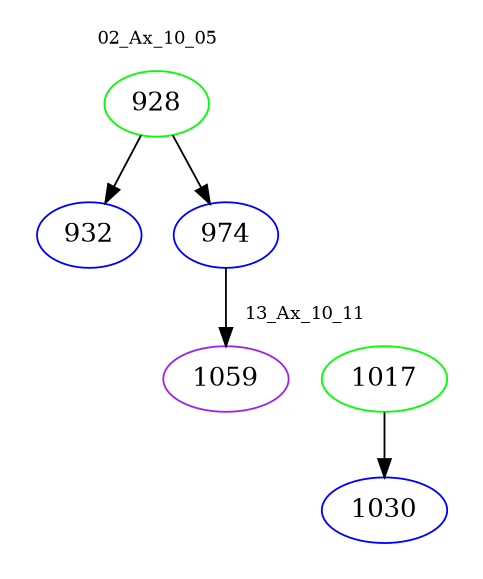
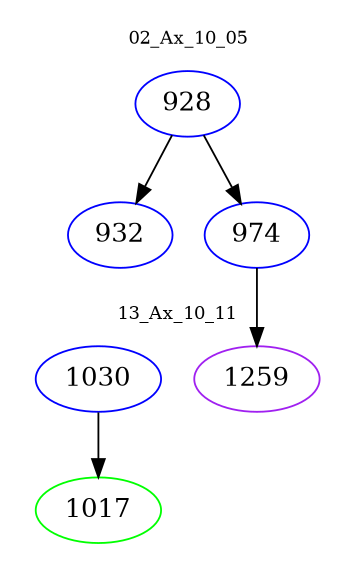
  digraph {
    node [color=blue]
    edge [color=black]
-   n1 [color=green label=928]
+   n1 [label=928]
    n2 [label=932]
    n3 [label=974]
    n4 [color=green label=1017]
-   n5 [color=purple label=1059]
+   n5 [color=purple label=1259]
    n6 [label=1030]
    subgraph cluster_1 {
      color=white
      fontsize=10
      label="02_Ax_10_05"
      n1
      n2
      n3
    }
    subgraph cluster_2 {
      color=white
      fontsize=10
      label="13_Ax_10_11"
      n4
      n5
      n6
    }
    n1 -> n2
    n1 -> n3
    n3 -> n5
-   n4 -> n6
+   n6 -> n4
  }
